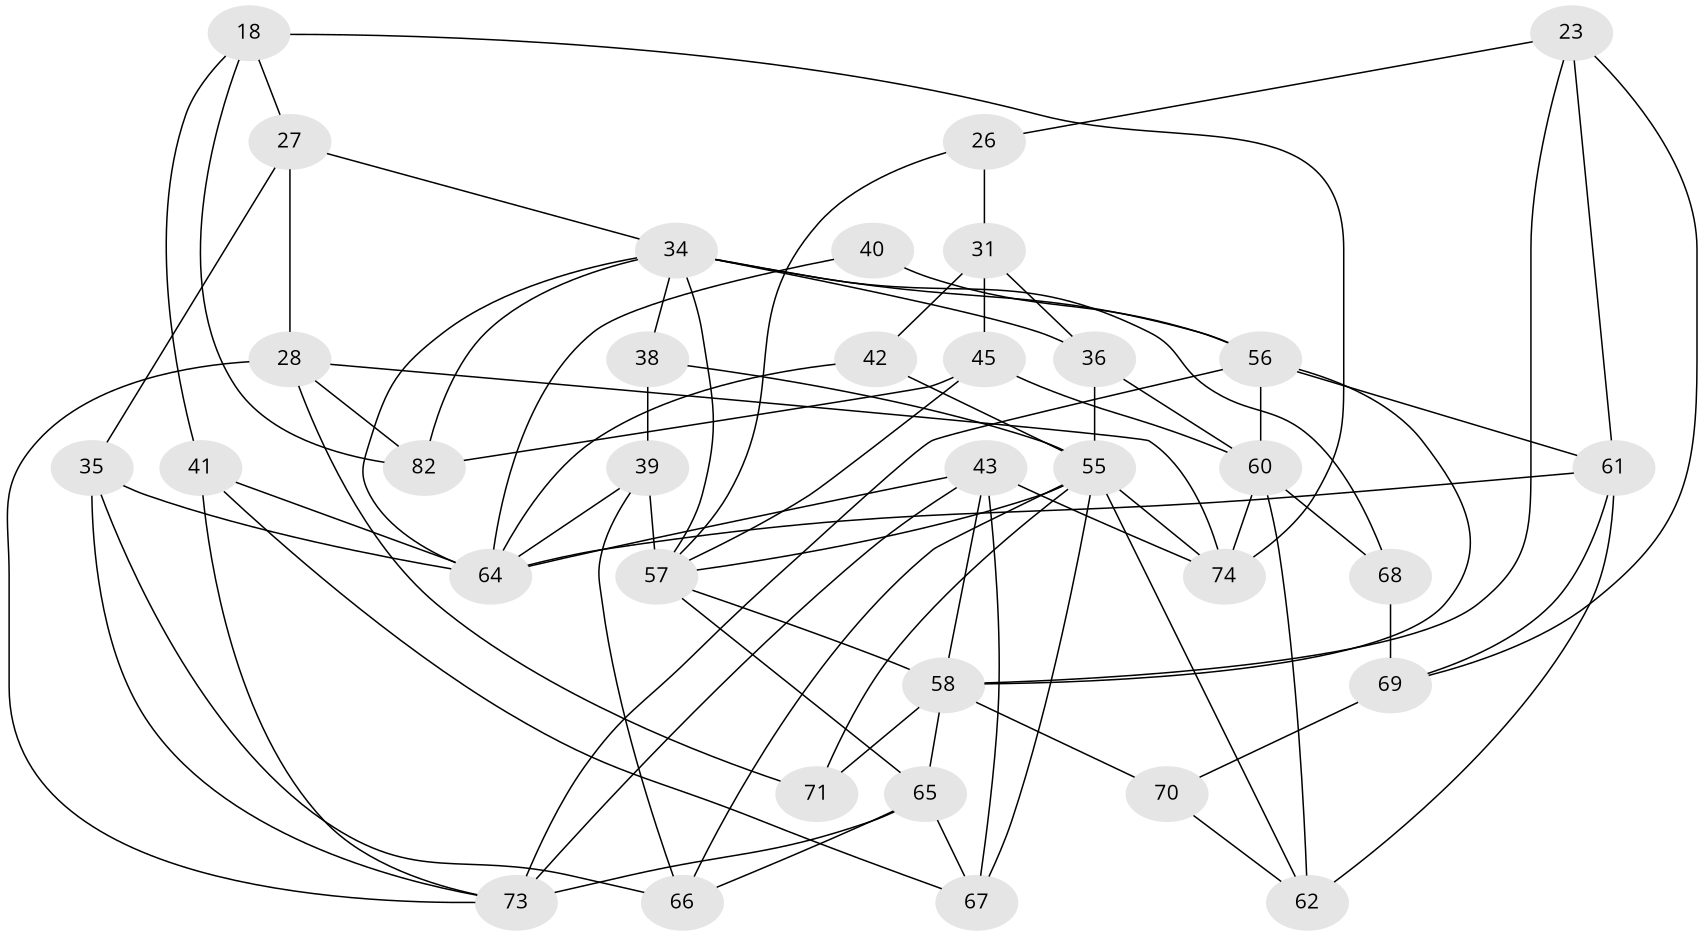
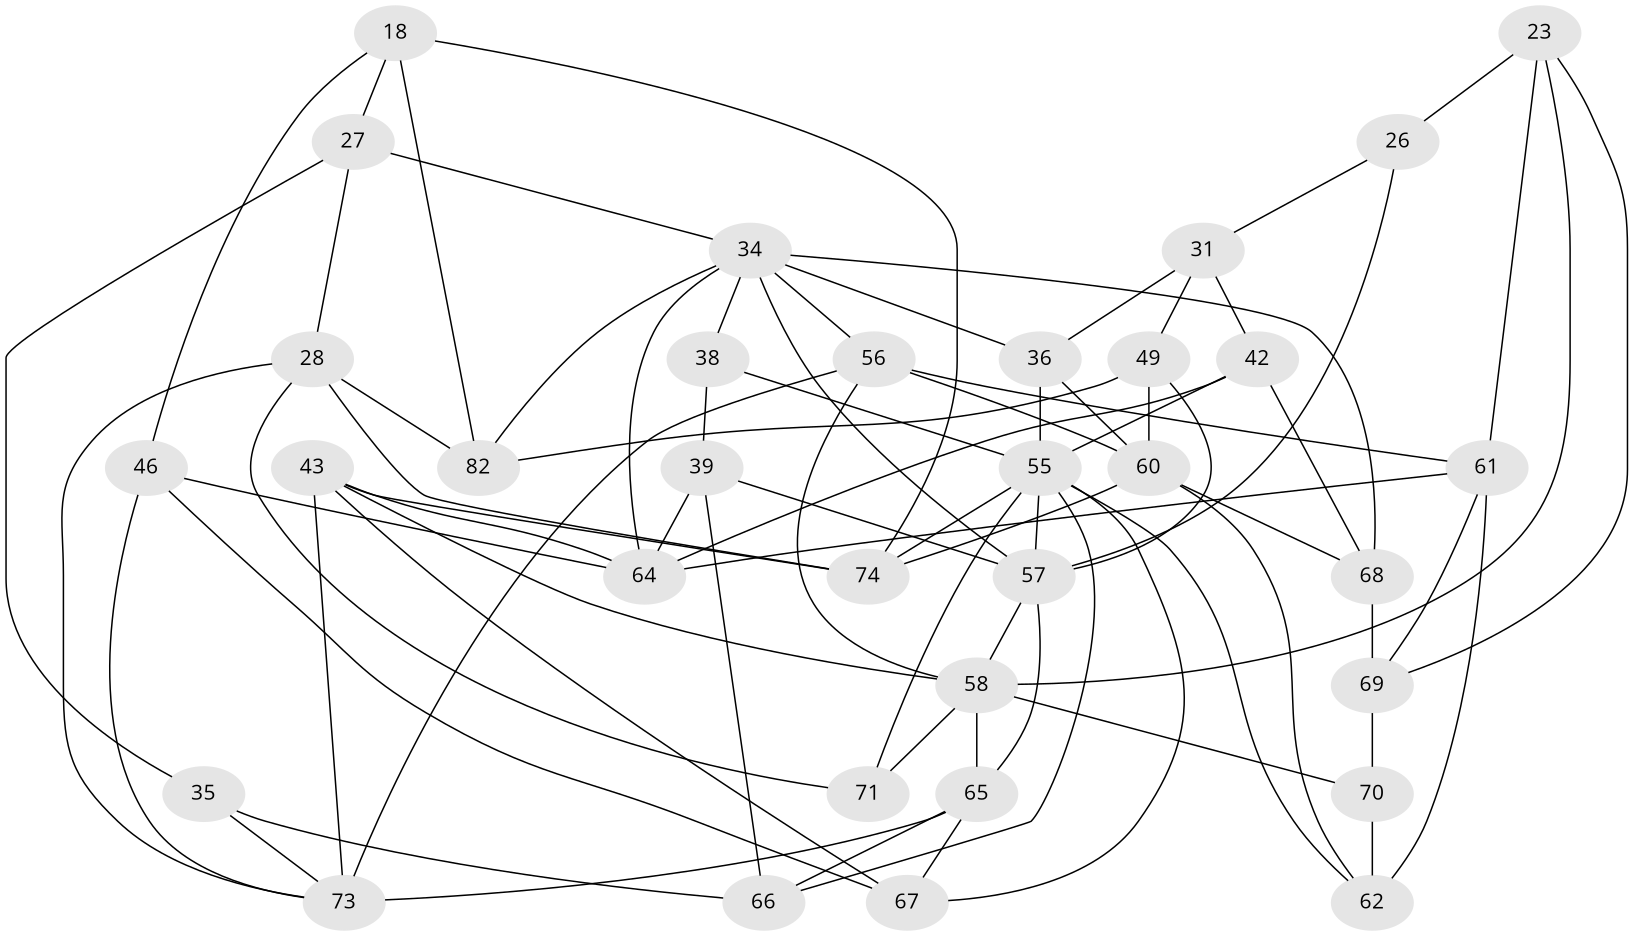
  graph {
    fontname="Open Sans"
    node [color=gray90 fontname="Open Sans" style=filled]
    edge [fontname="Open Sans"]
    18
    27
-   46 [label=41]
+   46
    n4 [label=82]
    74 [super="+25"]
    28 [super="+19"]
    34 [super="+24"]
    35
    73 [super="+50"]
    64 [super="+6+7+22"]
    67
    23
    26
    58 [super="+11+12+13"]
    61 [super="+48"]
    69 [super="+21"]
    31
    57 [super="+44+54+47"]
    71 [super="+30"]
    65 [super="+8"]
    70
    62
    36
    42
-   49 [super="+5" label=45]
+   49 [super="+5"]
    n26 [label=38]
    56 [super="+9+17+20"]
    68 [super="+29"]
    66
    55 [super="+52"]
    60 [super="+10+53"]
    39
-   40 [super="+2"]
    43 [super="+41+38"]
    18 -- 27
    18 -- 46
    18 -- n4
    18 -- 74
    27 -- 28
    27 -- 34
    27 -- 35
    46 -- 73
    46 -- 64
    46 -- 67
    28 -- n4
    28 -- 74
    28 -- 73 [weight=2]
    28 -- 71
    34 -- n4
    34 -- 64
    34 -- 57
    34 -- 36
    34 -- n26
    34 -- 56
    34 -- 68
    35 -- 73
-   35 -- 64
    35 -- 66
    23 -- 26
    23 -- 58
    23 -- 61
    23 -- 69
    26 -- 31
    26 -- 57
    58 -- 71 [weight=2]
    58 -- 65
    58 -- 70
    61 -- 64 [weight=2]
    61 -- 69
    61 -- 62 [weight=2]
    69 -- 70 [weight=2]
    31 -- 36
    31 -- 42
    31 -- 49
    57 -- 58 [weight=2]
    57 -- 65
    65 -- 73 [weight=2]
    65 -- 67
    65 -- 66
    70 -- 62
    36 -- 55
    36 -- 60
    42 -- 64
+   42 -- 68
    42 -- 55
    49 -- n4
    49 -- 57
    49 -- 60
    n26 -- 55
    n26 -- 39
    56 -- 73 [weight=2]
    56 -- 58 [weight=2]
    56 -- 61 [weight=2]
    56 -- 60 [weight=2]
    68 -- 69 [weight=2]
    55 -- 74 [weight=2]
    55 -- 67
    55 -- 57 [weight=2]
    55 -- 71 [weight=2]
    55 -- 62
    55 -- 66
    60 -- 74
    60 -- 62
    60 -- 68 [weight=2]
    39 -- 64
    39 -- 57
    39 -- 66
-   40 -- 64
-   40 -- 56
    43 -- 74
    43 -- 73
    43 -- 64 [weight=2]
    43 -- 67
    43 -- 58
  }
